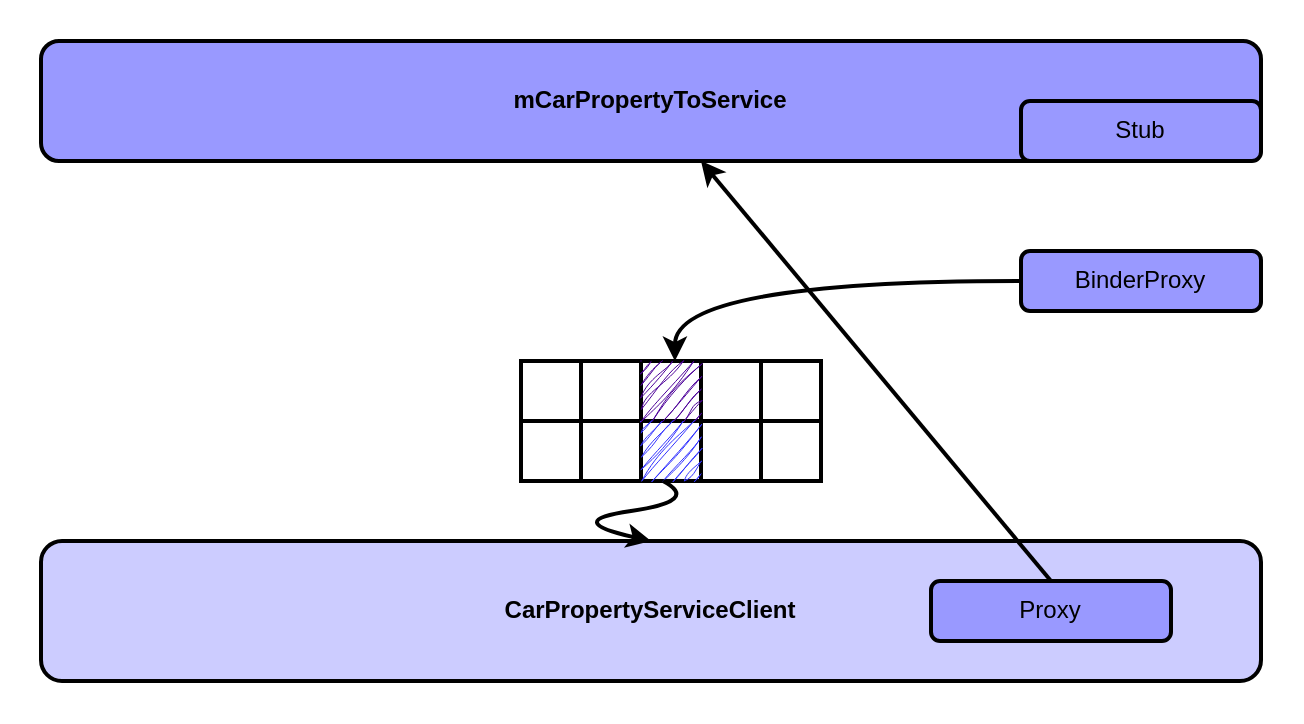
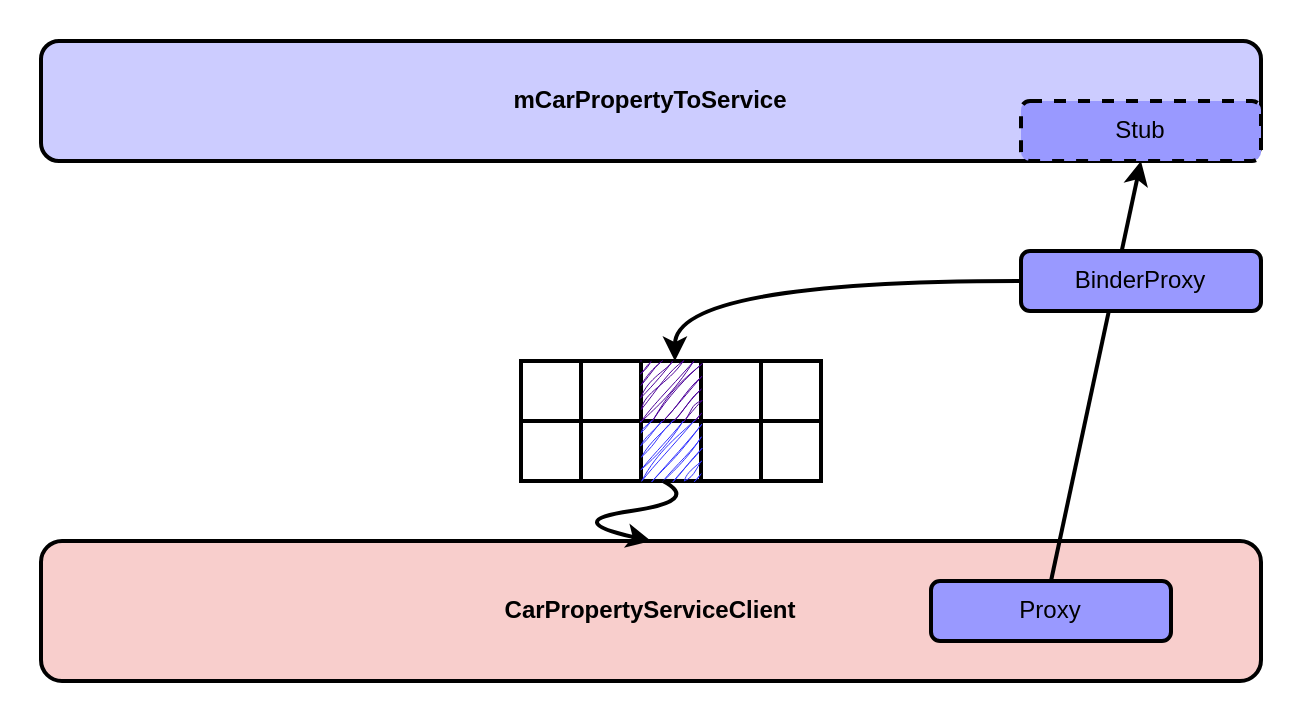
  <mxCell id="0" />
  <mxCell id="1" parent="0" />
- <mxCell id="2" value="mCarPropertyToService" style="rounded=1;whiteSpace=wrap;html=1;strokeWidth=2;fontStyle=1;fillColor=#9999ff;" vertex="1" parent="1"><mxGeometry x="20" y="20" width="610" height="60" as="geometry" /></mxCell>
- <mxCell id="3" value="CarPropertyServiceClient" style="rounded=1;whiteSpace=wrap;html=1;strokeWidth=2;fontStyle=1;fillColor=#CCCCFF;" vertex="1" parent="1"><mxGeometry x="20" y="270" width="610" height="70" as="geometry" /></mxCell>
- <mxCell id="4" value="Stub" style="rounded=1;whiteSpace=wrap;html=1;strokeWidth=2;fillColor=#9999FF;" vertex="1" parent="1"><mxGeometry x="510" y="50" width="120" height="30" as="geometry" /></mxCell>
+ <mxCell id="2" value="mCarPropertyToService" style="rounded=1;whiteSpace=wrap;html=1;strokeWidth=2;fontStyle=1;fillColor=#CCCCFF;" vertex="1" parent="1"><mxGeometry x="20" y="20" width="610" height="60" as="geometry" /></mxCell>
+ <mxCell id="3" value="CarPropertyServiceClient" style="rounded=1;whiteSpace=wrap;html=1;strokeWidth=2;fontStyle=1;fillColor=#f8cecc;" vertex="1" parent="1"><mxGeometry x="20" y="270" width="610" height="70" as="geometry" /></mxCell>
+ <mxCell id="4" value="Stub" style="rounded=1;whiteSpace=wrap;html=1;strokeWidth=2;fillColor=#9999FF;dashed=1;" vertex="1" parent="1"><mxGeometry x="510" y="50" width="120" height="30" as="geometry" /></mxCell>
  <mxCell id="5" value="Proxy" style="rounded=1;whiteSpace=wrap;html=1;strokeWidth=2;fillColor=#9999FF;" vertex="1" parent="1"><mxGeometry x="465" y="290" width="120" height="30" as="geometry" /></mxCell>
- <mxCell id="6" value="" style="endArrow=classic;html=1;exitX=0.5;exitY=0;exitDx=0;exitDy=0;strokeWidth=2;" edge="1" parent="1" source="5" target="2"><mxGeometry width="50" height="50" relative="1" as="geometry"><mxPoint x="540" y="180" as="sourcePoint" /><mxPoint x="590" y="130" as="targetPoint" /></mxGeometry></mxCell>
+ <mxCell id="6" value="" style="endArrow=classic;html=1;entryX=0.5;entryY=1;entryDx=0;entryDy=0;exitX=0.5;exitY=0;exitDx=0;exitDy=0;strokeWidth=2;" edge="1" parent="1" source="5" target="4"><mxGeometry width="50" height="50" relative="1" as="geometry"><mxPoint x="540" y="180" as="sourcePoint" /><mxPoint x="590" y="130" as="targetPoint" /></mxGeometry></mxCell>
  <mxCell id="7" value="BinderProxy" style="rounded=1;whiteSpace=wrap;html=1;strokeWidth=2;fillColor=#9999FF;" vertex="1" parent="1"><mxGeometry x="510" y="125" width="120" height="30" as="geometry" /></mxCell>
  <mxCell id="8" value="" style="shape=table;startSize=0;container=1;collapsible=0;childLayout=tableLayout;fontSize=16;strokeWidth=2;" vertex="1" parent="1"><mxGeometry x="260" y="180" width="150" height="60" as="geometry" /></mxCell>
  <mxCell id="9" value="" style="shape=tableRow;horizontal=0;startSize=0;swimlaneHead=0;swimlaneBody=0;strokeColor=inherit;top=0;left=0;bottom=0;right=0;collapsible=0;dropTarget=0;fillColor=none;points=[[0,0.5],[1,0.5]];portConstraint=eastwest;fontSize=16;" vertex="1" parent="8"><mxGeometry width="150" height="30" as="geometry" /></mxCell>
  <mxCell id="10" value="" style="shape=partialRectangle;html=1;whiteSpace=wrap;connectable=0;strokeColor=inherit;overflow=hidden;fillColor=none;top=0;left=0;bottom=0;right=0;pointerEvents=1;fontSize=16;" vertex="1" parent="9"><mxGeometry width="30" height="30" as="geometry"><mxRectangle width="30" height="30" as="alternateBounds" /></mxGeometry></mxCell>
  <mxCell id="11" value="" style="shape=partialRectangle;html=1;whiteSpace=wrap;connectable=0;strokeColor=inherit;overflow=hidden;fillColor=none;top=0;left=0;bottom=0;right=0;pointerEvents=1;fontSize=16;" vertex="1" parent="9"><mxGeometry x="30" width="30" height="30" as="geometry"><mxRectangle width="30" height="30" as="alternateBounds" /></mxGeometry></mxCell>
  <mxCell id="12" value="" style="shape=partialRectangle;html=1;whiteSpace=wrap;connectable=0;strokeColor=#432D57;overflow=hidden;fillColor=#4C0099;top=0;left=0;bottom=0;right=0;pointerEvents=1;fontSize=16;fontColor=#ffffff;sketch=1;curveFitting=1;jiggle=2;" vertex="1" parent="9"><mxGeometry x="60" width="30" height="30" as="geometry"><mxRectangle width="30" height="30" as="alternateBounds" /></mxGeometry></mxCell>
  <mxCell id="13" style="shape=partialRectangle;html=1;whiteSpace=wrap;connectable=0;strokeColor=inherit;overflow=hidden;fillColor=none;top=0;left=0;bottom=0;right=0;pointerEvents=1;fontSize=16;" vertex="1" parent="9"><mxGeometry x="90" width="30" height="30" as="geometry"><mxRectangle width="30" height="30" as="alternateBounds" /></mxGeometry></mxCell>
  <mxCell id="14" style="shape=partialRectangle;html=1;whiteSpace=wrap;connectable=0;strokeColor=inherit;overflow=hidden;fillColor=none;top=0;left=0;bottom=0;right=0;pointerEvents=1;fontSize=16;" vertex="1" parent="9"><mxGeometry x="120" width="30" height="30" as="geometry"><mxRectangle width="30" height="30" as="alternateBounds" /></mxGeometry></mxCell>
  <mxCell id="15" style="shape=tableRow;horizontal=0;startSize=0;swimlaneHead=0;swimlaneBody=0;strokeColor=inherit;top=0;left=0;bottom=0;right=0;collapsible=0;dropTarget=0;fillColor=none;points=[[0,0.5],[1,0.5]];portConstraint=eastwest;fontSize=16;" vertex="1" parent="8"><mxGeometry y="30" width="150" height="30" as="geometry" /></mxCell>
  <mxCell id="16" style="shape=partialRectangle;html=1;whiteSpace=wrap;connectable=0;strokeColor=inherit;overflow=hidden;fillColor=none;top=0;left=0;bottom=0;right=0;pointerEvents=1;fontSize=16;" vertex="1" parent="15"><mxGeometry width="30" height="30" as="geometry"><mxRectangle width="30" height="30" as="alternateBounds" /></mxGeometry></mxCell>
  <mxCell id="17" style="shape=partialRectangle;html=1;whiteSpace=wrap;connectable=0;strokeColor=inherit;overflow=hidden;fillColor=none;top=0;left=0;bottom=0;right=0;pointerEvents=1;fontSize=16;" vertex="1" parent="15"><mxGeometry x="30" width="30" height="30" as="geometry"><mxRectangle width="30" height="30" as="alternateBounds" /></mxGeometry></mxCell>
  <mxCell id="18" style="shape=partialRectangle;html=1;whiteSpace=wrap;connectable=0;strokeColor=inherit;overflow=hidden;fillColor=#3333FF;top=0;left=0;bottom=0;right=0;pointerEvents=1;fontSize=16;sketch=1;curveFitting=1;jiggle=2;" vertex="1" parent="15"><mxGeometry x="60" width="30" height="30" as="geometry"><mxRectangle width="30" height="30" as="alternateBounds" /></mxGeometry></mxCell>
  <mxCell id="19" style="shape=partialRectangle;html=1;whiteSpace=wrap;connectable=0;strokeColor=inherit;overflow=hidden;fillColor=none;top=0;left=0;bottom=0;right=0;pointerEvents=1;fontSize=16;" vertex="1" parent="15"><mxGeometry x="90" width="30" height="30" as="geometry"><mxRectangle width="30" height="30" as="alternateBounds" /></mxGeometry></mxCell>
  <mxCell id="20" style="shape=partialRectangle;html=1;whiteSpace=wrap;connectable=0;strokeColor=inherit;overflow=hidden;fillColor=none;top=0;left=0;bottom=0;right=0;pointerEvents=1;fontSize=16;" vertex="1" parent="15"><mxGeometry x="120" width="30" height="30" as="geometry"><mxRectangle width="30" height="30" as="alternateBounds" /></mxGeometry></mxCell>
  <mxCell id="21" style="edgeStyle=orthogonalEdgeStyle;html=1;exitX=0;exitY=0.5;exitDx=0;exitDy=0;entryX=0.513;entryY=0;entryDx=0;entryDy=0;entryPerimeter=0;curved=1;strokeWidth=2;" edge="1" parent="1" source="7" target="9"><mxGeometry relative="1" as="geometry" /></mxCell>
  <mxCell id="22" value="" style="curved=1;endArrow=classic;html=1;entryX=0.5;entryY=0;entryDx=0;entryDy=0;strokeWidth=2;" edge="1" parent="1" target="3"><mxGeometry width="50" height="50" relative="1" as="geometry"><mxPoint x="331" y="240" as="sourcePoint" /><mxPoint x="360" y="580" as="targetPoint" /><Array as="points"><mxPoint x="350" y="250" /><mxPoint x="280" y="260" /></Array></mxGeometry></mxCell>
